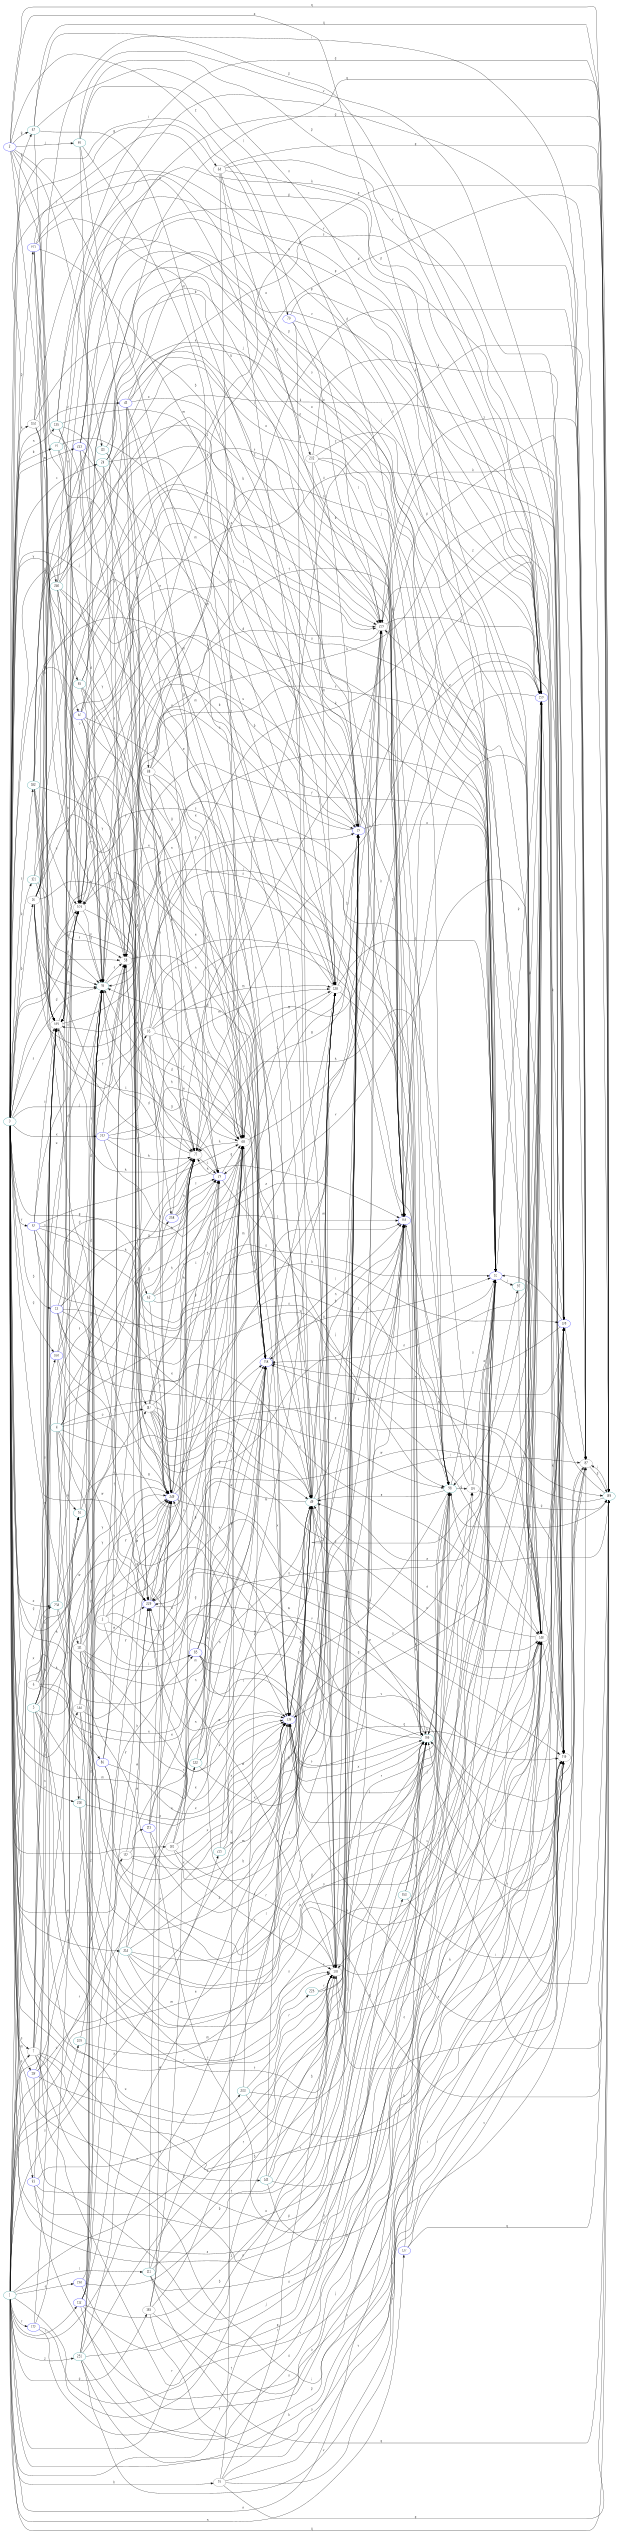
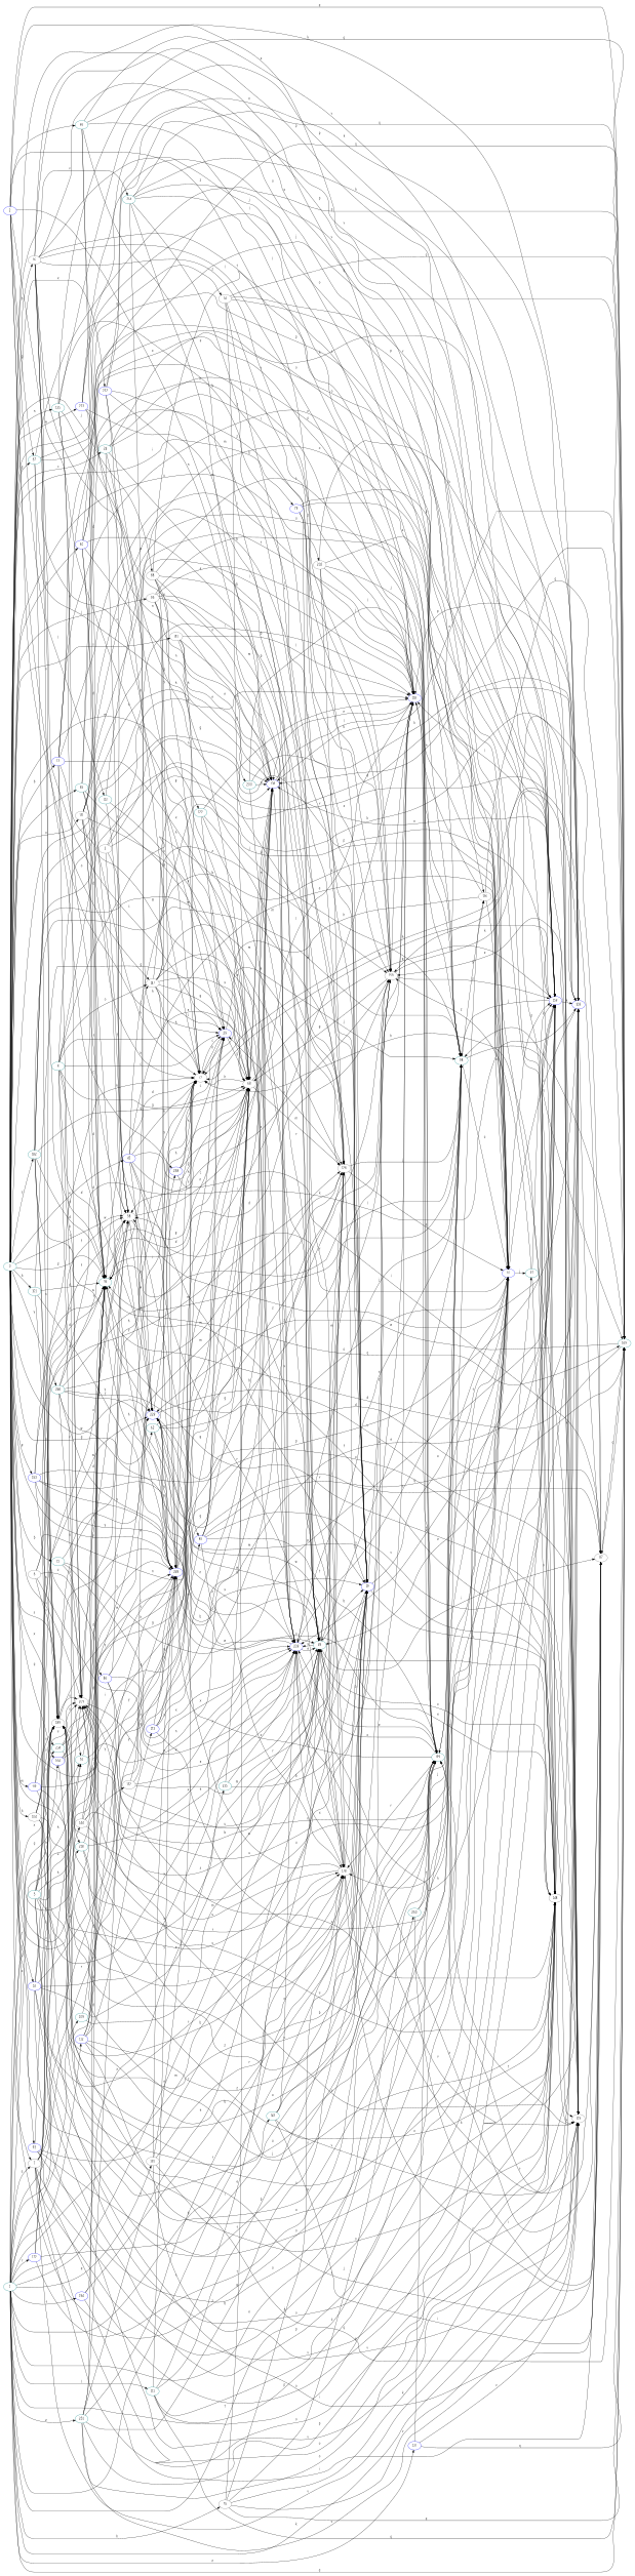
  strict digraph {
    fontname="Comic Neue"
    rankdir=LR
    node [color=teal fontname="Comic Neue"]
    edge [fontname="Comic Neue"]
    7 [color=gray40]
    0
    13 [color=blue]
    15
    16 [color=gray40]
    24
    39
    43 [color=blue]
    49
    52 [color=blue]
    58 [color=gray40]
    60 [color=blue]
    62
    64 [color=gray40]
    65
    67
    79 [color=blue]
    85 [color=blue]
    88 [color=gray40]
    93 [color=blue]
    95 [color=gray40]
    101
    104 [color=gray40]
    119 [color=blue]
    122
    131 [color=gray40]
    132 [color=gray40]
    135
    136 [color=gray40]
    143
    144 [color=gray40]
    153 [color=blue]
    164 [color=blue]
    181 [color=gray40]
    182
    189 [color=gray40]
    200
    202 [color=gray40]
    209 [color=gray40]
    214
    218
    223 [color=blue]
-   226
    229 [color=blue]
    232 [color=blue]
    234
    246
    249 [color=blue]
    250
    76
    159 [color=blue]
    219 [color=gray40]
    148 [color=gray40]
    87 [color=gray40]
    97
    108 [color=blue]
    169
    29 [color=blue]
    239 [color=blue]
    118 [color=blue]
    68 [color=gray40]
    128 [color=gray40]
    199
    10 [color=blue]
    259 [color=gray40]
    138 [color=blue]
    98
    19 [color=blue]
    178 [color=gray40]
    77 [color=gray40]
    1
    75 [color=gray40]
    109
    111
    112 [color=blue]
    137 [color=blue]
    165 [color=gray40]
    172 [color=blue]
    173 [color=blue]
    194 [color=blue]
    235
    251
    258 [color=blue]
    2 [color=blue]
    96
    113
    147 [color=gray40]
    3 [color=gray40]
    4
    5
    6 [color=gray40]
    86 [color=blue]
    7 -> 189 [label=s]
    7 -> 209 [label=u]
    7 -> 249 [label=y]
    7 -> 76 [label=h]
    7 -> 159 [label=p]
    7 -> 219 [label=v]
    7 -> 148 [label=o]
    7 -> 87 [label=i]
    7 -> 97 [label=j]
    0 -> 7 [label=a]
    0 -> 13 [label=b]
    0 -> 15 [label=b]
    0 -> 16 [label=b]
    0 -> 24 [label=c]
    0 -> 39 [label=d]
    0 -> 43 [label=e]
    0 -> 49 [label=e]
    0 -> 52 [label=f]
    0 -> 58 [label=f]
    0 -> 60 [label=g]
    0 -> 62 [label=g]
    0 -> 64 [label=g]
    0 -> 65 [label=g]
    0 -> 67 [label=g]
    0 -> 79 [label=i]
    0 -> 85 [label=i]
    0 -> 88 [label=j]
    0 -> 93 [label=j]
    0 -> 95 [label=j]
    0 -> 101 [label=k]
    0 -> 104 [label=k]
    0 -> 119 [label=m]
    0 -> 122 [label=m]
    0 -> 131 [label=n]
    0 -> 132 [label=n]
    0 -> 135 [label=n]
    0 -> 136 [label=n]
    0 -> 143 [label=o]
    0 -> 144 [label=o]
    0 -> 153 [label=p]
    0 -> 164 [label=q]
    0 -> 181 [label=s]
    0 -> 182 [label=s]
    0 -> 189 [label=s]
    0 -> 200 [label=u]
    0 -> 202 [label=u]
    0 -> 209 [label=u]
    0 -> 214 [label=v]
    0 -> 218 [label=v]
    0 -> 223 [label=w]
-   0 -> 226 [label=w]
    0 -> 229 [label=w]
    0 -> 232 [label=x]
    0 -> 234 [label=x]
    0 -> 246 [label=y]
    0 -> 249 [label=y]
    0 -> 250 [label=z]
    13 -> 209 [label=u]
    13 -> 148 [label=o]
    13 -> 108 [label=k]
    13 -> 169 [label=q]
    13 -> 29 [label=c]
    13 -> 239 [label=x]
    13 -> 118 [label=l]
    13 -> 68 [label=g]
    15 -> 209 [label=u]
    15 -> 159 [label=p]
    15 -> 239 [label=x]
    15 -> 128 [label=m]
    16 -> 39 [label=d]
    16 -> 189 [label=s]
    16 -> 159 [label=p]
    16 -> 108 [label=k]
    16 -> 29 [label=c]
    16 -> 118 [label=l]
    16 -> 68 [label=g]
    16 -> 199 [label=t]
    16 -> 10 [label=a]
    16 -> 259 [label=z]
    16 -> 138 [label=n]
    16 -> 98 [label=j]
    24 -> 58 [label=f]
    24 -> 148 [label=o]
    24 -> 118 [label=l]
    24 -> 68 [label=g]
    24 -> 10 [label=a]
    24 -> 19 [label=b]
    39 -> 58 [label=f]
    39 -> 169 [label=q]
    39 -> 68 [label=g]
    39 -> 98 [label=j]
    43 -> 229 [label=w]
    43 -> 159 [label=p]
    43 -> 68 [label=g]
    43 -> 10 [label=a]
    43 -> 259 [label=z]
    43 -> 19 [label=b]
    43 -> 178 [label=r]
    43 -> 77 [label=h]
    49 -> 39 [label=d]
    49 -> 229 [label=w]
    49 -> 148 [label=o]
    49 -> 87 [label=i]
    49 -> 239 [label=x]
    49 -> 118 [label=l]
    49 -> 128 [label=m]
    49 -> 19 [label=b]
    49 -> 178 [label=r]
    52 -> 39 [label=d]
    52 -> 49 [label=e]
    52 -> 189 [label=s]
    52 -> 219 [label=v]
    52 -> 148 [label=o]
    52 -> 239 [label=x]
    52 -> 68 [label=g]
    52 -> 10 [label=a]
    58 -> 229 [label=w]
    58 -> 108 [label=k]
    58 -> 138 [label=n]
    60 -> 39 [label=d]
    60 -> 49 [label=e]
    60 -> 249 [label=y]
    60 -> 169 [label=q]
    60 -> 118 [label=l]
    60 -> 259 [label=z]
    60 -> 138 [label=n]
    62 -> 249 [label=y]
    62 -> 148 [label=o]
    62 -> 118 [label=l]
    62 -> 259 [label=z]
    62 -> 77 [label=h]
    64 -> 159 [label=p]
    64 -> 219 [label=v]
    64 -> 169 [label=q]
    64 -> 68 [label=g]
    64 -> 259 [label=z]
    64 -> 178 [label=r]
    65 -> 39 [label=d]
    65 -> 68 [label=g]
    65 -> 199 [label=t]
    65 -> 259 [label=z]
    65 -> 77 [label=h]
    67 -> 189 [label=s]
    67 -> 159 [label=p]
    67 -> 148 [label=o]
    67 -> 169 [label=q]
    67 -> 128 [label=m]
    79 -> 49 [label=e]
    79 -> 159 [label=p]
    79 -> 10 [label=a]
    79 -> 259 [label=z]
    85 -> 219 [label=v]
    85 -> 169 [label=q]
    85 -> 29 [label=c]
    85 -> 68 [label=g]
    85 -> 199 [label=t]
    85 -> 138 [label=n]
    85 -> 178 [label=r]
    88 -> 249 [label=y]
    88 -> 68 [label=g]
    88 -> 199 [label=t]
    88 -> 10 [label=a]
    88 -> 138 [label=n]
    88 -> 19 [label=b]
    88 -> 77 [label=h]
    93 -> 189 [label=s]
    93 -> 148 [label=o]
    93 -> 199 [label=t]
    93 -> 10 [label=a]
    93 -> 178 [label=r]
    95 -> 249 [label=y]
    95 -> 118 [label=l]
    95 -> 128 [label=m]
    95 -> 138 [label=n]
    95 -> 98 [label=j]
    95 -> 19 [label=b]
    95 -> 77 [label=h]
    101 -> 39 [label=d]
    101 -> 189 [label=s]
    101 -> 249 [label=y]
    101 -> 68 [label=g]
    104 -> 58 [label=f]
    104 -> 189 [label=s]
    104 -> 229 [label=w]
    104 -> 87 [label=i]
    104 -> 10 [label=a]
    104 -> 19 [label=b]
    119 -> 189 [label=s]
    119 -> 148 [label=o]
    119 -> 239 [label=x]
    119 -> 178 [label=r]
    119 -> 77 [label=h]
    122 -> 49 [label=e]
    122 -> 29 [label=c]
    122 -> 118 [label=l]
    122 -> 128 [label=m]
    131 -> 39 [label=d]
    131 -> 249 [label=y]
    131 -> 148 [label=o]
    131 -> 239 [label=x]
    131 -> 118 [label=l]
    131 -> 199 [label=t]
    131 -> 10 [label=a]
    131 -> 77 [label=h]
    132 -> 229 [label=w]
    132 -> 239 [label=x]
    132 -> 128 [label=m]
    132 -> 138 [label=n]
    135 -> 58 [label=f]
    135 -> 209 [label=u]
    135 -> 169 [label=q]
    135 -> 10 [label=a]
    135 -> 138 [label=n]
    135 -> 19 [label=b]
    136 -> 169 [label=q]
    136 -> 118 [label=l]
    136 -> 10 [label=a]
    136 -> 77 [label=h]
    143 -> 148 [label=o]
    143 -> 87 [label=i]
    143 -> 239 [label=x]
    143 -> 199 [label=t]
    143 -> 19 [label=b]
    144 -> 39 [label=d]
    144 -> 229 [label=w]
    144 -> 239 [label=x]
    144 -> 68 [label=g]
    144 -> 199 [label=t]
    153 -> 39 [label=d]
    153 -> 189 [label=s]
    153 -> 249 [label=y]
    153 -> 159 [label=p]
    153 -> 148 [label=o]
    153 -> 128 [label=m]
    153 -> 19 [label=b]
    164 -> 58 [label=f]
    164 -> 209 [label=u]
    164 -> 68 [label=g]
    164 -> 259 [label=z]
    181 -> 239 [label=x]
    181 -> 118 [label=l]
    181 -> 138 [label=n]
    181 -> 178 [label=r]
    181 -> 77 [label=h]
    182 -> 39 [label=d]
    182 -> 189 [label=s]
    182 -> 209 [label=u]
    182 -> 229 [label=w]
    182 -> 118 [label=l]
    182 -> 68 [label=g]
    182 -> 128 [label=m]
    182 -> 259 [label=z]
    182 -> 98 [label=j]
    189 -> 209 [label=u]
    189 -> 148 [label=o]
    189 -> 169 [label=q]
    189 -> 29 [label=c]
    189 -> 77 [label=h]
    200 -> 108 [label=k]
    200 -> 138 [label=n]
    200 -> 98 [label=j]
    200 -> 178 [label=r]
    202 -> 159 [label=p]
    202 -> 108 [label=k]
    202 -> 118 [label=l]
    202 -> 128 [label=m]
    202 -> 98 [label=j]
    202 -> 19 [label=b]
    209 -> 39 [label=d]
    209 -> 49 [label=e]
    209 -> 19 [label=b]
    209 -> 77 [label=h]
    214 -> 229 [label=w]
    214 -> 108 [label=k]
    214 -> 169 [label=q]
    214 -> 118 [label=l]
    214 -> 138 [label=n]
    214 -> 98 [label=j]
    214 -> 19 [label=b]
    218 -> 39 [label=d]
    218 -> 49 [label=e]
    218 -> 219 [label=v]
    218 -> 178 [label=r]
    223 -> 39 [label=d]
    223 -> 159 [label=p]
    223 -> 219 [label=v]
    223 -> 148 [label=o]
    223 -> 68 [label=g]
    223 -> 128 [label=m]
-   226 -> 118 [label=l]
-   226 -> 178 [label=r]
    229 -> 249 [label=y]
    229 -> 219 [label=v]
    229 -> 148 [label=o]
    229 -> 29 [label=c]
    229 -> 239 [label=x]
    232 -> 58 [label=f]
    232 -> 219 [label=v]
    232 -> 108 [label=k]
    232 -> 128 [label=m]
    232 -> 138 [label=n]
    232 -> 77 [label=h]
    234 -> 209 [label=u]
    234 -> 249 [label=y]
    234 -> 159 [label=p]
-   234 -> 128 [label=m]
    234 -> 77 [label=h]
    246 -> 49 [label=e]
    246 -> 58 [label=f]
    246 -> 209 [label=u]
    246 -> 249 [label=y]
    246 -> 219 [label=v]
    246 -> 87 [label=i]
    246 -> 108 [label=k]
    246 -> 118 [label=l]
    246 -> 128 [label=m]
    249 -> 189 [label=s]
    249 -> 108 [label=k]
    249 -> 29 [label=c]
    249 -> 10 [label=a]
    249 -> 259 [label=z]
    249 -> 77 [label=h]
    250 -> 87 [label=i]
    250 -> 199 [label=t]
    250 -> 98 [label=j]
    76 -> 58 [label=f]
    76 -> 77 [label=h]
    159 -> 49 [label=e]
    159 -> 108 [label=k]
    159 -> 239 [label=x]
    159 -> 118 [label=l]
    159 -> 138 [label=n]
    159 -> 98 [label=j]
    159 -> 178 [label=r]
    159 -> 77 [label=h]
    219 -> 199 [label=t]
    219 -> 259 [label=z]
    219 -> 77 [label=h]
    148 -> 49 [label=e]
    148 -> 58 [label=f]
    148 -> 209 [label=u]
    148 -> 219 [label=v]
    148 -> 108 [label=k]
    87 -> 39 [label=d]
    87 -> 189 [label=s]
    87 -> 169 [label=q]
    87 -> 239 [label=x]
    87 -> 199 [label=t]
    87 -> 259 [label=z]
    87 -> 178 [label=r]
    87 -> 77 [label=h]
    97 -> 159 [label=p]
    97 -> 148 [label=o]
    97 -> 259 [label=z]
    108 -> 209 [label=u]
    108 -> 87 [label=i]
    108 -> 118 [label=l]
    108 -> 10 [label=a]
    108 -> 138 [label=n]
    169 -> 39 [label=d]
    169 -> 229 [label=w]
    169 -> 87 [label=i]
    169 -> 138 [label=n]
    169 -> 98 [label=j]
    29 -> 68 [label=g]
    29 -> 98 [label=j]
    29 -> 77 [label=h]
    239 -> 49 [label=e]
    239 -> 229 [label=w]
    239 -> 219 [label=v]
    239 -> 108 [label=k]
    239 -> 10 [label=a]
    239 -> 98 [label=j]
    118 -> 209 [label=u]
    118 -> 199 [label=t]
    118 -> 138 [label=n]
    68 -> 39 [label=d]
    68 -> 58 [label=f]
    68 -> 159 [label=p]
    68 -> 128 [label=m]
    68 -> 138 [label=n]
    68 -> 77 [label=h]
    128 -> 189 [label=s]
    128 -> 29 [label=c]
    128 -> 10 [label=a]
    128 -> 98 [label=j]
    128 -> 19 [label=b]
    199 -> 49 [label=e]
    199 -> 189 [label=s]
    199 -> 229 [label=w]
    199 -> 249 [label=y]
    199 -> 239 [label=x]
    199 -> 98 [label=j]
    199 -> 178 [label=r]
    10 -> 58 [label=f]
    10 -> 189 [label=s]
    10 -> 209 [label=u]
    10 -> 159 [label=p]
    10 -> 97 [label=j]
    10 -> 199 [label=t]
    259 -> 39 [label=d]
    259 -> 159 [label=p]
    259 -> 108 [label=k]
    259 -> 118 [label=l]
    259 -> 68 [label=g]
    138 -> 239 [label=x]
    138 -> 118 [label=l]
    138 -> 68 [label=g]
    98 -> 39 [label=d]
    98 -> 49 [label=e]
    98 -> 136 [label=g]
    98 -> 169 [label=q]
    98 -> 239 [label=x]
    98 -> 10 [label=a]
    19 -> 189 [label=s]
    19 -> 209 [label=u]
    19 -> 219 [label=v]
    19 -> 10 [label=a]
    19 -> 259 [label=z]
    178 -> 209 [label=u]
    178 -> 229 [label=w]
    178 -> 108 [label=k]
    178 -> 239 [label=x]
    178 -> 19 [label=b]
    77 -> 39 [label=d]
    77 -> 29 [label=c]
    1 -> 7 [label=a]
    1 -> 49 [label=e]
    1 -> 136 [label=n]
    1 -> 164 [label=q]
    1 -> 234 [label=x]
    1 -> 249 [label=y]
    1 -> 76 [label=h]
    1 -> 159 [label=p]
    1 -> 108 [label=k]
    1 -> 169 [label=q]
    1 -> 128 [label=m]
    1 -> 199 [label=t]
    1 -> 19 [label=b]
    1 -> 178 [label=r]
    1 -> 75 [label=h]
    1 -> 109 [label=l]
    1 -> 111 [label=l]
    1 -> 112 [label=l]
    1 -> 137 [label=n]
    1 -> 165 [label=q]
    1 -> 172 [label=r]
    1 -> 173 [label=r]
    1 -> 194 [label=t]
    1 -> 235 [label=x]
    1 -> 251 [label=z]
    1 -> 258 [label=z]
    75 -> 219 [label=v]
    75 -> 108 [label=k]
    75 -> 169 [label=q]
    75 -> 68 [label=g]
    75 -> 98 [label=j]
    75 -> 178 [label=r]
    109 -> 39 [label=d]
    109 -> 128 [label=m]
    111 -> 49 [label=e]
    111 -> 249 [label=y]
    111 -> 159 [label=p]
    111 -> 169 [label=q]
    111 -> 10 [label=a]
    111 -> 19 [label=b]
    112 -> 39 [label=d]
    112 -> 249 [label=y]
    112 -> 10 [label=a]
    112 -> 259 [label=z]
    112 -> 138 [label=n]
    112 -> 98 [label=j]
    112 -> 77 [label=h]
    137 -> 219 [label=v]
    137 -> 169 [label=q]
    137 -> 199 [label=t]
    165 -> 249 [label=y]
    165 -> 219 [label=v]
    165 -> 148 [label=o]
    165 -> 68 [label=g]
    165 -> 178 [label=r]
    172 -> 189 [label=s]
    172 -> 209 [label=u]
    172 -> 118 [label=l]
    172 -> 199 [label=t]
    173 -> 249 [label=y]
    173 -> 68 [label=g]
    173 -> 128 [label=m]
    173 -> 10 [label=a]
    173 -> 138 [label=n]
    194 -> 39 [label=d]
    194 -> 148 [label=o]
    194 -> 19 [label=b]
    235 -> 239 [label=x]
    235 -> 68 [label=g]
    235 -> 19 [label=b]
    251 -> 39 [label=d]
    251 -> 49 [label=e]
    251 -> 249 [label=y]
    251 -> 159 [label=p]
    251 -> 219 [label=v]
    251 -> 148 [label=o]
    251 -> 19 [label=b]
    251 -> 178 [label=r]
    258 -> 87 [label=i]
    258 -> 29 [label=c]
    258 -> 118 [label=l]
    258 -> 77 [label=h]
    2 -> 67 [label=g]
    2 -> 169 [label=q]
    2 -> 29 [label=c]
    2 -> 239 [label=x]
    2 -> 10 [label=a]
    2 -> 259 [label=z]
    2 -> 258 [label=z]
    2 -> 96 [label=j]
    2 -> 113 [label=l]
    2 -> 147 [label=o]
    96 -> 39 [label=d]
    96 -> 49 [label=e]
    96 -> 159 [label=p]
    96 -> 219 [label=v]
    96 -> 118 [label=l]
    96 -> 77 [label=h]
    113 -> 58 [label=f]
    113 -> 29 [label=c]
    113 -> 19 [label=b]
    147 -> 49 [label=e]
    147 -> 249 [label=y]
    147 -> 108 [label=k]
    147 -> 29 [label=c]
    147 -> 239 [label=x]
    147 -> 68 [label=g]
    147 -> 128 [label=m]
    147 -> 10 [label=a]
    147 -> 98 [label=j]
    147 -> 77 [label=h]
    3 -> 58 [label=f]
    3 -> 85 [label=i]
    3 -> 169 [label=q]
    3 -> 118 [label=l]
    3 -> 138 [label=n]
    4 -> 39 [label=d]
    4 -> 49 [label=e]
    4 -> 218 [label=v]
    4 -> 229 [label=w]
    4 -> 76 [label=h]
    4 -> 219 [label=v]
    4 -> 29 [label=c]
    4 -> 68 [label=g]
    4 -> 10 [label=a]
    4 -> 19 [label=b]
    4 -> 147 [label=o]
    5 -> 58 [label=f]
    5 -> 189 [label=s]
    5 -> 249 [label=y]
    5 -> 76 [label=h]
    5 -> 219 [label=v]
    5 -> 148 [label=o]
    5 -> 239 [label=x]
    5 -> 68 [label=g]
    5 -> 178 [label=r]
    5 -> 147 [label=o]
    6 -> 39 [label=d]
    6 -> 49 [label=e]
    6 -> 189 [label=s]
    6 -> 138 [label=n]
    6 -> 86 [label=i]
    86 -> 58 [label=f]
    86 -> 249 [label=y]
    86 -> 148 [label=o]
    86 -> 239 [label=x]
    86 -> 10 [label=a]
  }
